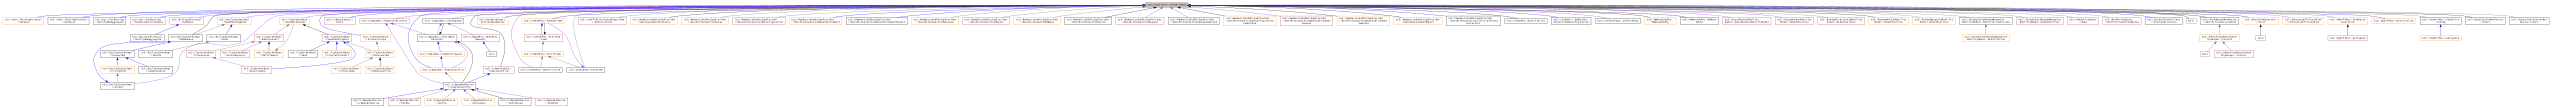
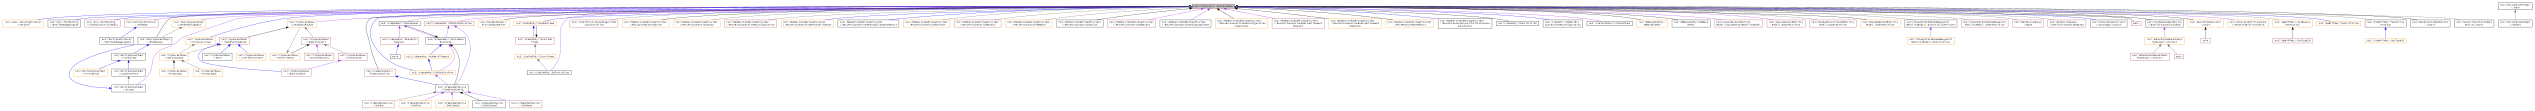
  digraph {
    fontname="Source Code Pro"
    rankdir=TB
    node [color=darkorange fillcolor=white fontname="Source Code Pro" fontsize=10 shape=record style=filled]
    edge [color=gray40 dir=back fontname="Source Code Pro" fontsize=10 labelfontname=Helvetica labelfontsize=10 style=solid]
    n1 [color=brown fillcolor=grey75 fontcolor=black height=0.2 label="ns3::Simulator::ScheduleNow" width=0.4]
    n2 [height=0.2 label="ns3::aodv::RoutingProtocol\l::SetIpv4" width=0.4]
-   n3 [color=black height=0.2 label="ns3::dsdv::RoutingProtocol\l::SetIpv4" width=0.4]
    n4 [color=black height=0.2 label="ns3::dsr::DsrRouting\l::NotifyNewAggregate" width=0.4]
    n5 [color=brown height=0.2 label="ns3::dsr::DsrRouting\l::ScheduleInitialReply" width=0.4]
    n6 [color=brown height=0.2 label="ns3::NscTcpL4Protocol\l::SetNode" width=0.4]
    n7 [color=black height=0.2 label="ns3::NscTcpSocketImpl\l::NSCWakeup" width=0.4]
    n8 [color=black height=0.2 label="ns3::NscTcpSocketImpl\l::Accept" width=0.4]
    n9 [height=0.2 label="ns3::NscTcpSocketImpl\l::SendPendingData" width=0.4]
    n10 [height=0.2 label="ns3::TcpSocketBase\l::ProcessListen" width=0.4]
    n11 [height=0.2 label="ns3::TcpSocketBase\l::SendDataPacket" width=0.4]
-   n12 [color=brown height=0.2 label="ns3::LrWpanCsmaCa::\lStart" width=0.4]
    n13 [color=brown height=0.2 label="ns3::LrWpanCsmaCa::\lPlmeCcaConfirm" width=0.4]
    n14 [color=black height=0.2 label="ns3::LrWpanMac::CheckQueue" width=0.4]
    n15 [color=brown height=0.2 label="ns3::LrWpanMac::PdDataIndication" width=0.4]
    n16 [height=0.2 label="ns3::LrWpanMac::PdDataConfirm" width=0.4]
    n17 [height=0.2 label="ns3::EmuEpcHelper::\lActivateEpsBearer" width=0.4]
    n18 [color=black height=0.2 label="ns3::LteEnbPhy::DoInitialize" width=0.4]
    n19 [height=0.2 label="ns3::LteEnbPhy::EndSubFrame" width=0.4]
-   n20 [color=black height=0.2 label="ns3::LteEnbPhy::EndFrame" width=0.4]
    n21 [color=brown height=0.2 label="ns3::LteFfrDistributedAlgorithm\l::DoInitialize" width=0.4]
    n22 [height=0.2 label="ns3::MemberLteUeRrcSapProvider\l::RecvSystemInformation" width=0.4]
    n23 [height=0.2 label="ns3::MemberLteUeRrcSapProvider\l::RecvRrcConnectionSetup" width=0.4]
    n24 [color=brown height=0.2 label="ns3::MemberLteUeRrcSapProvider\l::RecvRrcConnectionReconfiguration" width=0.4]
    n25 [height=0.2 label="ns3::MemberLteUeRrcSapProvider\l::RecvRrcConnectionReestablishment" width=0.4]
    n26 [color=black height=0.2 label="ns3::MemberLteUeRrcSapProvider\l::RecvRrcConnectionReestablishmentReject" width=0.4]
    n27 [height=0.2 label="ns3::MemberLteUeRrcSapProvider\l::RecvRrcConnectionRelease" width=0.4]
    n28 [color=brown height=0.2 label="ns3::MemberLteUeRrcSapProvider\l::RecvRrcConnectionReject" width=0.4]
    n29 [height=0.2 label="ns3::MemberLteUeRrcSapProvider\l::RecvRrcConnectToMmWave" width=0.4]
    n30 [color=black height=0.2 label="ns3::MemberLteUeRrcSapProvider\l::RecvRrcConnectionSwitch" width=0.4]
    n31 [color=brown height=0.2 label="ns3::MemberLteEnbRrcSapProvider\l::RecvRrcConnectionRequest" width=0.4]
    n32 [color=black height=0.2 label="ns3::MemberLteEnbRrcSapProvider\l::RecvRrcConnectionSetupCompleted" width=0.4]
    n33 [height=0.2 label="ns3::MemberLteEnbRrcSapProvider\l::RecvRrcConnectionReconfiguration\lCompleted" width=0.4]
    n34 [color=brown height=0.2 label="ns3::MemberLteEnbRrcSapProvider\l::RecvRrcConnectionReestablishment\lRequest" width=0.4]
    n35 [height=0.2 label="ns3::MemberLteEnbRrcSapProvider\l::RecvRrcConnectionReestablishment\lComplete" width=0.4]
    n36 [height=0.2 label="ns3::MemberLteEnbRrcSapProvider\l::RecvMeasurementReport" width=0.4]
    n37 [color=black height=0.2 label="ns3::MemberLteEnbRrcSapProvider\l::RecvRrcSecondaryCellInitialAccess\lSuccessful" width=0.4]
    n38 [color=black height=0.2 label="ns3::LteUePhy::DoInitialize" width=0.4]
    n39 [color=black height=0.2 label="ns3::LteUeRrc::DoRecvRrc\lConnectionReconfiguration" width=0.4]
    n40 [color=black height=0.2 label="ns3::LteTestPdcp::LteTestPdcp" width=0.4]
    n41 [height=0.2 label="ns3::MmWaveEnbPhy::\lMmWaveEnbPhy" width=0.4]
    n42 [color=black height=0.2 label="ns3::MmWaveUePhy::MmWave\lUePhy" width=0.4]
    n43 [color=brown height=0.2 label="ns3::GaussMarkovMobility\lModel::GaussMarkovMobilityModel" width=0.4]
    n44 [color=brown height=0.2 label="ns3::GaussMarkovMobility\lModel::DoSetPosition" width=0.4]
    n45 [color=brown height=0.2 label="ns3::RandomDirection2dMobility\lModel::DoSetPosition" width=0.4]
    n46 [height=0.2 label="ns3::RandomWalk2dMobility\lModel::DoSetPosition" width=0.4]
-   n47 [height=0.2 label="ns3::RandomWaypointMobility\lModel::DoSetPosition" width=0.4]
    n48 [color=black height=0.2 label="ns3::SteadyStateRandomWaypoint\lMobilityModel::DoInitializePrivate" width=0.4]
    n49 [color=brown height=0.2 label="ns3::SteadyStateRandomWaypoint\lMobilityModel::DoSetPosition" width=0.4]
    n50 [color=brown height=0.2 label="ns3::NetDeviceQueue\l::Wake" width=0.4]
    n51 [color=brown height=0.2 label="ns3::NetDeviceQueue\l::NotifyTransmittedBytes" width=0.4]
    n52 [color=black height=0.2 label="ns3::PacketSocketClient\l::StartApplication" width=0.4]
    n53 [color=brown height=0.2 label=main width=0.4]
    n54 [color=black height=0.2 label="ns3::AlohaNoackNetDevice\l::NotifyTransmissionEnd" width=0.4]
    n55 [height=0.2 label="ns3::WaveformGenerator\l::Start" width=0.4]
    n56 [height=0.2 label="ns3::AthstatsWifiTraceSink\l::AthstatsWifiTraceSink" width=0.4]
    n57 [height=0.2 label="ns3::ApWifiMac::SetBeacon\lGeneration" width=0.4]
    n58 [height=0.2 label="ns3::ApWifiMac::DoInitialize" width=0.4]
    n59 [color=black height=0.2 label="ns3::StaWifiMac::SetActive\lProbing" width=0.4]
    n60 [color=black height=0.2 label="ns3::BaseStationNetDevice\l::Start" width=0.4]
    n61 [color=black height=0.2 label="ns3::SubscriberStationNet\lDevice::Start" width=0.4]
    n62 [color=black height=0.2 label="ns3::NscTcpL4Protocol\l::NotifyNewAggregate" width=0.4]
    n63 [color=black height=0.2 label="ns3::NscTcpSocketImpl\l::ForwardUp" width=0.4]
    n64 [color=black height=0.2 label="ns3::NscTcpSocketImpl\l::Send" width=0.4]
    n65 [height=0.2 label="ns3::TcpSocketBase\l::DoForwardUp" width=0.4]
    n66 [color=brown height=0.2 label="ns3::TcpSocketBase\l::SendPendingData" width=0.4]
    n67 [color=brown height=0.2 label="ns3::TcpSocketBase\l::DoRetransmit" width=0.4]
    n68 [color=black height=0.2 label="ns3::LrWpanNetDevice\l::CompleteConfig" width=0.4]
    n69 [color=brown height=0.2 label="ns3::LrWpanMac::McpsData\lRequest" width=0.4]
    n70 [color=black height=0.2 label="ns3::LrWpanMac::SetLrWpan\lMacState" width=0.4]
    n71 [color=brown height=0.2 label="ns3::LteEnbPhy::StartSub\lFrame" width=0.4]
    n72 [height=0.2 label="ns3::SteadyStateRandomWaypoint\lMobilityModel::DoInitialize" width=0.4]
    n73 [height=0.2 label="ns3::AdhocAlohaNoackIdeal\lPhyHelper::Install" width=0.4]
    n74 [color=brown height=0.2 label=main width=0.4]
    n75 [color=brown height=0.2 label="ns3::ApWifiMac::GetTypeId" width=0.4]
    n76 [height=0.2 label="ns3::StaWifiMac::GetTypeId" width=0.4]
    n77 [height=0.2 label="ns3::NscTcpSocketImpl\l::FinishBind" width=0.4]
    n78 [color=black height=0.2 label="ns3::NscTcpSocketImpl\l::CompleteFork" width=0.4]
    n79 [color=black height=0.2 label="ns3::NscTcpSocketImpl\l::SendTo" width=0.4]
-   n80 [height=0.2 label="ns3::TcpSocketBase\l::PdDataConfirm" width=0.4]
+   n80 [height=0.2 label="ns3::TcpSocketBase\l::ForwardUp" width=0.4]
    n81 [height=0.2 label="ns3::TcpSocketBase\l::ForwardUp6" width=0.4]
    n82 [color=black height=0.2 label="ns3::TcpSocketBase\l::Send" width=0.4]
    n83 [height=0.2 label="ns3::TcpSocketBase\l::LimitedTransmit" width=0.4]
    n84 [color=brown height=0.2 label="ns3::TcpSocketBase\l::ReceivedAck" width=0.4]
    n85 [color=brown height=0.2 label="ns3::TcpSocketBase\l::EnterRecovery" width=0.4]
    n86 [color=brown height=0.2 label="ns3::TcpSocketBase\l::ProcessAck" width=0.4]
    n87 [height=0.2 label="ns3::TcpSocketBase\l::ReTxTimeout" width=0.4]
-   n88 [color=black height=0.2 label="ns3::LrWpanNetDevice\l::LrWpanNetDevice" width=0.4]
    n89 [color=brown height=0.2 label="ns3::LrWpanNetDevice\l::SetMac" width=0.4]
    n90 [height=0.2 label="ns3::LrWpanNetDevice\l::SetPhy" width=0.4]
    n91 [height=0.2 label="ns3::LrWpanNetDevice\l::SetCsmaCa" width=0.4]
    n92 [color=black height=0.2 label="ns3::LrWpanNetDevice\l::SetChannel" width=0.4]
    n93 [color=brown height=0.2 label="ns3::LrWpanNetDevice\l::SetNode" width=0.4]
    n94 [color=black height=0.2 label=main width=0.4]
    n95 [height=0.2 label="ns3::LrWpanMac::AckWaitTimeout" width=0.4]
    n96 [height=0.2 label="ns3::LteEnbPhy::StartFrame" width=0.4]
    n97 [color=brown height=0.2 label=main width=0.4]
    n98 [color=brown height=0.2 label="ns3::AdhocAlohaNoackIdeal\lPhyHelper::Install" width=0.4]
    n1 -> n2 [color=blue]
-   n1 -> n3 [color=blue]
    n1 -> n4 [color=blue]
    n1 -> n5 [color=blue]
    n1 -> n6 [color=purple]
    n1 -> n7 [color=black]
    n1 -> n8 [color=purple]
    n1 -> n9 [color=purple]
    n1 -> n10 [color=blue]
    n1 -> n11 [color=purple]
-   n1 -> n12 [color=blue]
    n1 -> n13 [color=black]
    n1 -> n14
    n1 -> n15 [color=purple]
    n1 -> n16 [color=blue]
    n1 -> n17 [color=black]
    n1 -> n18 [color=purple]
    n1 -> n19 [color=blue]
-   n1 -> n20
    n1 -> n21
    n1 -> n22 [color=black]
    n1 -> n23
    n1 -> n24
    n1 -> n25 [color=blue]
    n1 -> n26 [color=blue]
    n1 -> n27
    n1 -> n28
    n1 -> n29
    n1 -> n30 [color=black]
    n1 -> n31 [color=purple]
    n1 -> n32 [color=purple]
    n1 -> n33 [color=black]
    n1 -> n34 [color=purple]
    n1 -> n35 [color=black]
    n1 -> n36 [color=black]
    n1 -> n37 [color=blue]
    n1 -> n38 [color=black]
    n1 -> n39 [color=blue]
    n1 -> n40 [color=purple]
    n1 -> n41 [color=black]
    n1 -> n42 [color=black]
    n1 -> n43 [color=purple]
    n1 -> n44 [color=purple]
    n1 -> n45
    n1 -> n46 [color=black]
-   n1 -> n47
    n1 -> n48
    n1 -> n49
    n1 -> n50
    n1 -> n51
    n1 -> n52 [color=blue]
    n1 -> n53 [color=black]
    n1 -> n54 [color=black]
    n1 -> n55 [color=black]
    n1 -> n56 [color=purple]
    n1 -> n57
    n1 -> n58 [color=blue]
    n1 -> n59
    n1 -> n60 [color=black]
    n1 -> n61
    n6 -> n62 [color=blue]
    n7 -> n63 [color=blue]
    n8 -> n7 [color=blue]
    n9 -> n7
-   n9 -> n64 [color=blue]
    n10 -> n65
    n11 -> n66 [color=black]
    n11 -> n67
    n13 -> n68 [color=blue]
    n14 -> n69 [color=purple]
    n14 -> n70 [color=purple]
    n15 -> n68 [color=purple]
    n15 -> n70 [color=purple]
    n16 -> n68 [color=purple]
    n19 -> n71 [color=blue]
-   n20 -> n19 [color=purple]
    n48 -> n72 [color=purple]
    n54 -> n73 [color=purple]
    n55 -> n74 [color=black]
    n57 -> n75 [color=black]
    n59 -> n76 [color=blue]
    n63 -> n77 [color=blue]
    n63 -> n78 [color=blue]
    n64 -> n79
    n65 -> n80 [color=black]
    n65 -> n81
    n66 -> n65
    n66 -> n82 [color=blue]
    n66 -> n83 [color=blue]
    n66 -> n84 [color=blue]
    n67 -> n85 [color=purple]
    n67 -> n86
    n67 -> n87 [color=black]
-   n68 -> n88 [color=blue]
    n68 -> n89
    n68 -> n90 [color=purple]
    n68 -> n91 [color=purple]
    n68 -> n92 [color=black]
    n68 -> n93 [color=purple]
    n69 -> n94 [color=blue]
    n70 -> n14 [color=black]
    n70 -> n16 [color=purple]
    n70 -> n68 [color=black]
    n70 -> n95 [color=blue]
    n71 -> n19 [color=black]
    n71 -> n96
    n73 -> n97
    n73 -> n98
-   n77 -> n8
+   n78 -> n8
    n86 -> n84 [color=purple]
    n87 -> n11
    n95 -> n16 [color=blue]
    n96 -> n18
-   n96 -> n20
  }
